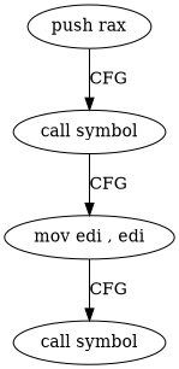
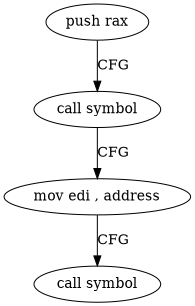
  digraph {
    n1 [label="push rax"]
    n2 [label="call symbol"]
-   n3 [label="mov edi , edi"]
+   n3 [label="mov edi , address"]
    n4 [label="call symbol"]
    n1 -> n2 [label=CFG]
    n2 -> n3 [label=CFG]
    n3 -> n4 [label=CFG]
  }
